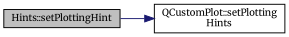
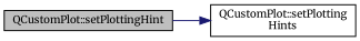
  digraph {
    rankdir=LR
    fontname=Merriweather
    node [color=black fontname=Merriweather fontsize=10 shape=record style=filled]
-   n1 [fillcolor=grey75 fontcolor=black height=0.2 label="Hints::setPlottingHint" width=0.4]
+   n1 [fillcolor=grey75 fontcolor=black height=0.2 label="QCustomPlot::setPlottingHint" width=0.4]
    n2 [fillcolor=white height=0.2 label="QCustomPlot::setPlotting\lHints" width=0.4]
    n1 -> n2 [color=midnightblue fontname=Merriweather fontsize=10 labelfontname=Helvetica labelfontsize=10 style=solid]
  }
